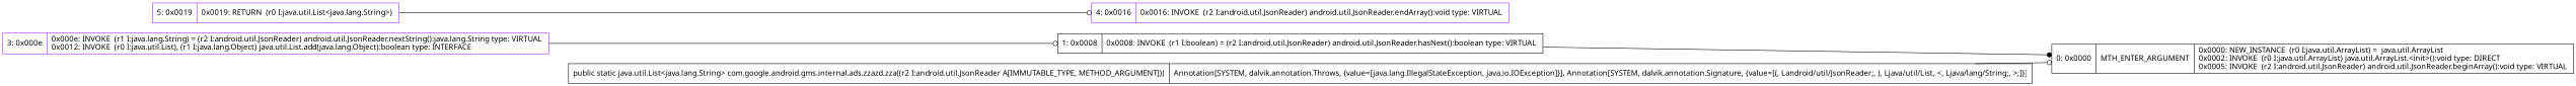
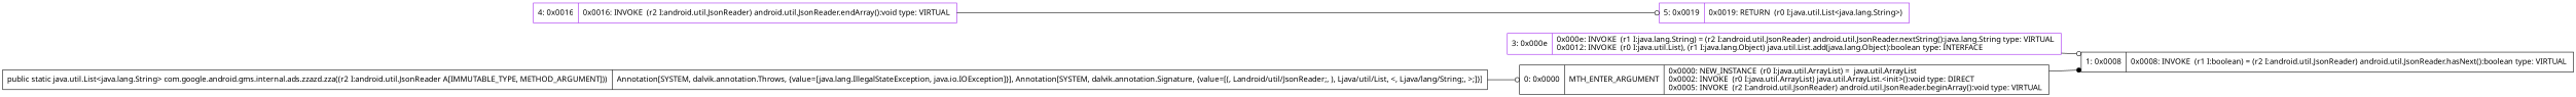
  digraph {
    fontname="Noto Sans"
    rankdir=LR
    node [color=black fontname="Noto Sans" shape=record]
    edge [arrowhead=odot fontname="Noto Sans"]
    n1 [label="{0\:\ 0x0000|MTH_ENTER_ARGUMENT\l|0x0000: NEW_INSTANCE  (r0 I:java.util.ArrayList) =  java.util.ArrayList \l0x0002: INVOKE  (r0 I:java.util.ArrayList) java.util.ArrayList.\<init\>():void type: DIRECT \l0x0005: INVOKE  (r2 I:android.util.JsonReader) android.util.JsonReader.beginArray():void type: VIRTUAL \l}"]
    n2 [label="{1\:\ 0x0008|0x0008: INVOKE  (r1 I:boolean) = (r2 I:android.util.JsonReader) android.util.JsonReader.hasNext():boolean type: VIRTUAL \l}"]
    n3 [color=purple label="{3\:\ 0x000e|0x000e: INVOKE  (r1 I:java.lang.String) = (r2 I:android.util.JsonReader) android.util.JsonReader.nextString():java.lang.String type: VIRTUAL \l0x0012: INVOKE  (r0 I:java.util.List), (r1 I:java.lang.Object) java.util.List.add(java.lang.Object):boolean type: INTERFACE \l}"]
    n4 [color=purple label="{4\:\ 0x0016|0x0016: INVOKE  (r2 I:android.util.JsonReader) android.util.JsonReader.endArray():void type: VIRTUAL \l}"]
    n5 [color=purple label="{5\:\ 0x0019|0x0019: RETURN  (r0 I:java.util.List\<java.lang.String\>) \l}"]
    n6 [label="{public static java.util.List\<java.lang.String\> com.google.android.gms.internal.ads.zzazd.zza((r2 I:android.util.JsonReader A[IMMUTABLE_TYPE, METHOD_ARGUMENT]))  | Annotation[SYSTEM, dalvik.annotation.Throws, \{value=[java.lang.IllegalStateException, java.io.IOException]\}], Annotation[SYSTEM, dalvik.annotation.Signature, \{value=[(, Landroid\/util\/JsonReader;, ), Ljava\/util\/List, \<, Ljava\/lang\/String;, \>;]\}]\l}"]
-   n2 -> n1 [arrowhead=dot]
+   n1 -> n2 [arrowhead=dot]
    n3 -> n2
-   n5 -> n4
+   n4 -> n5
    n6 -> n1
  }
